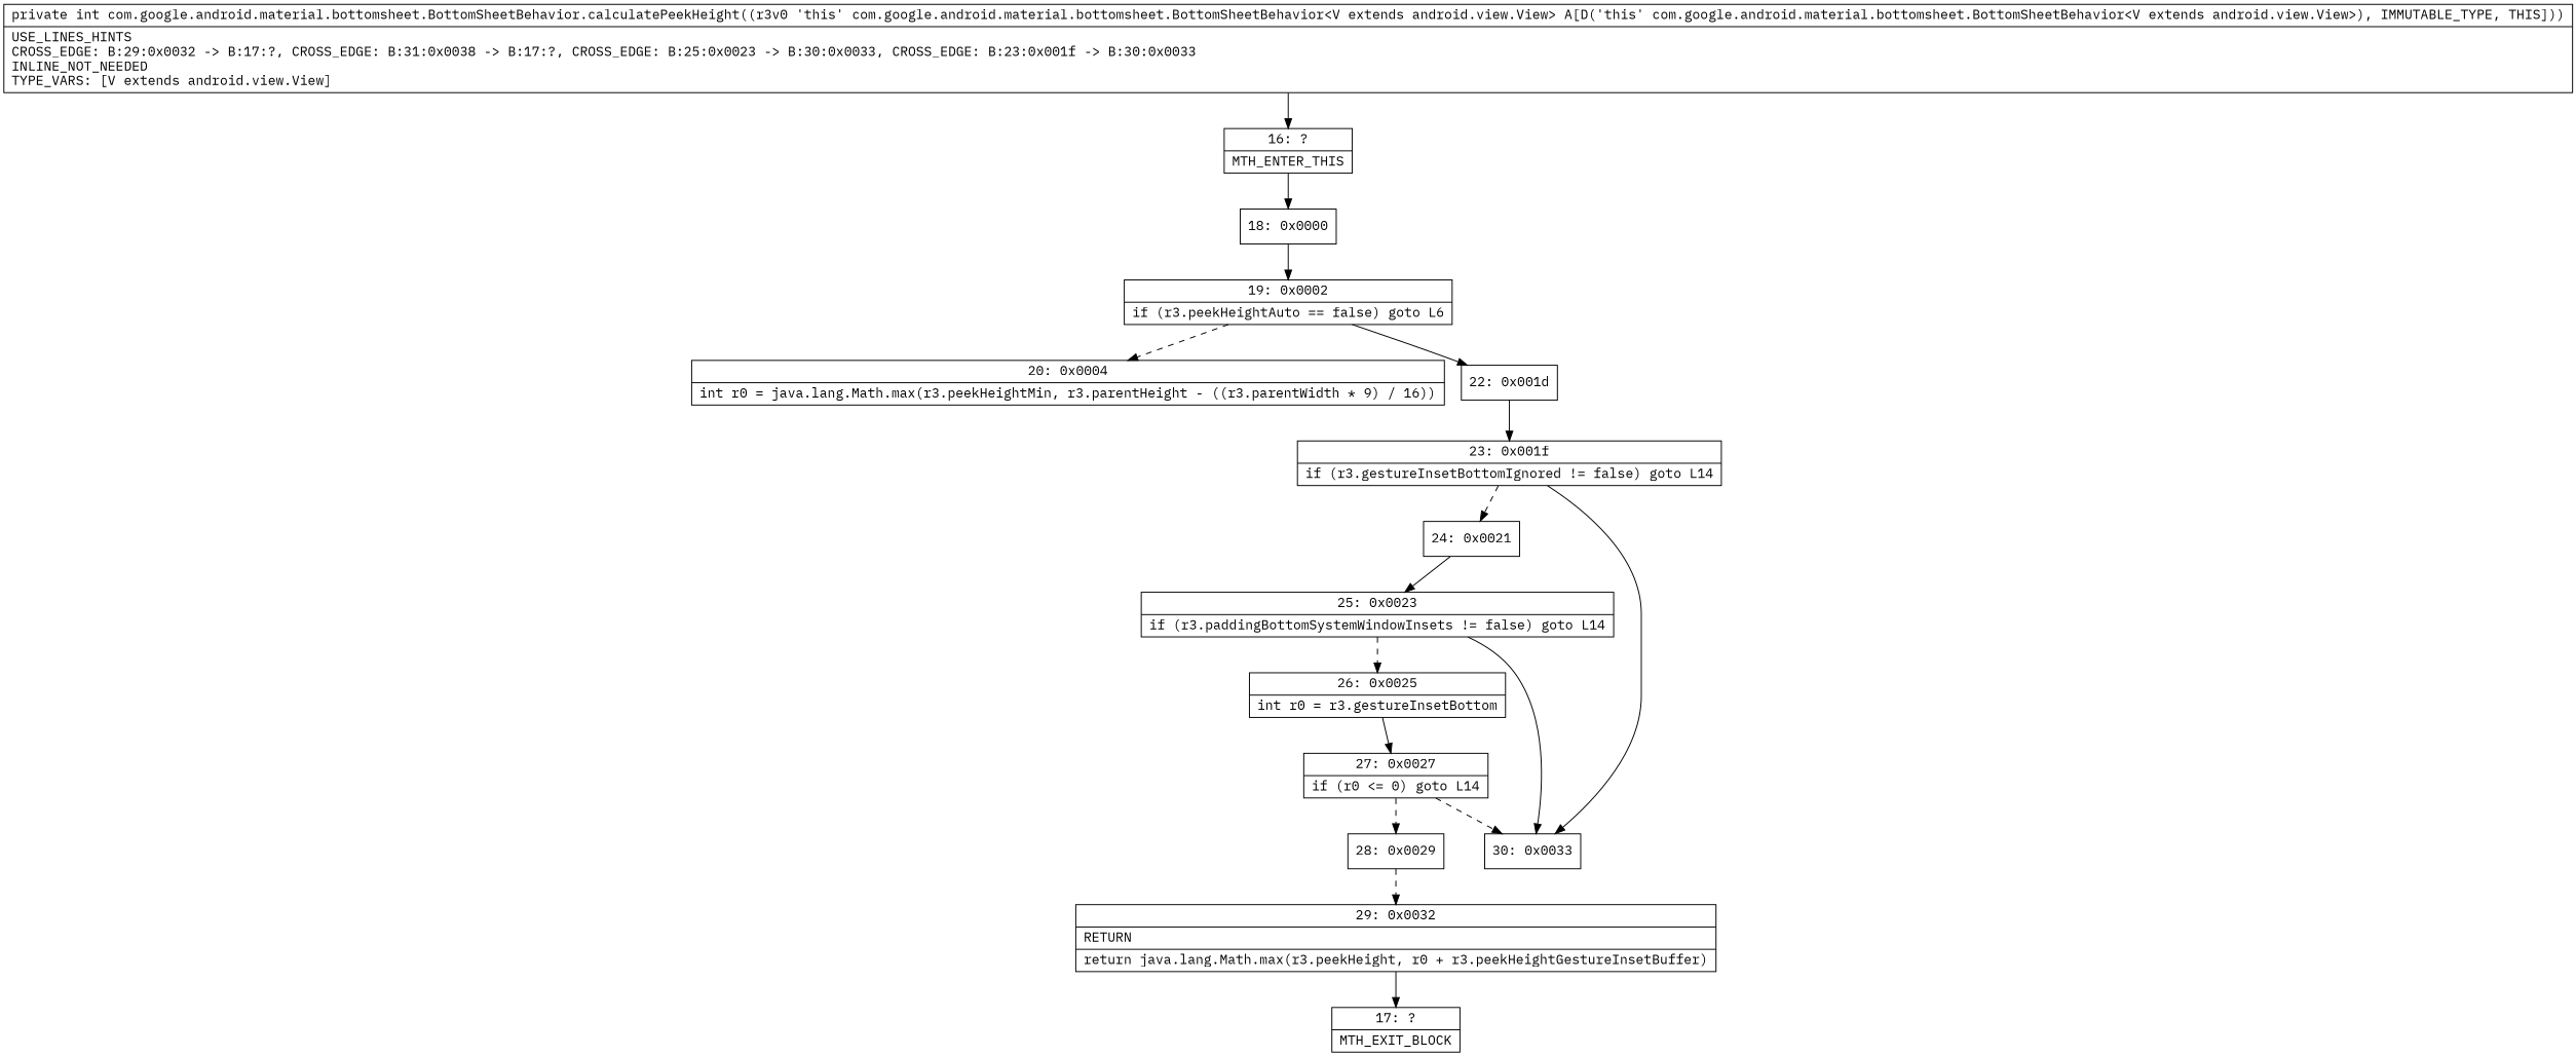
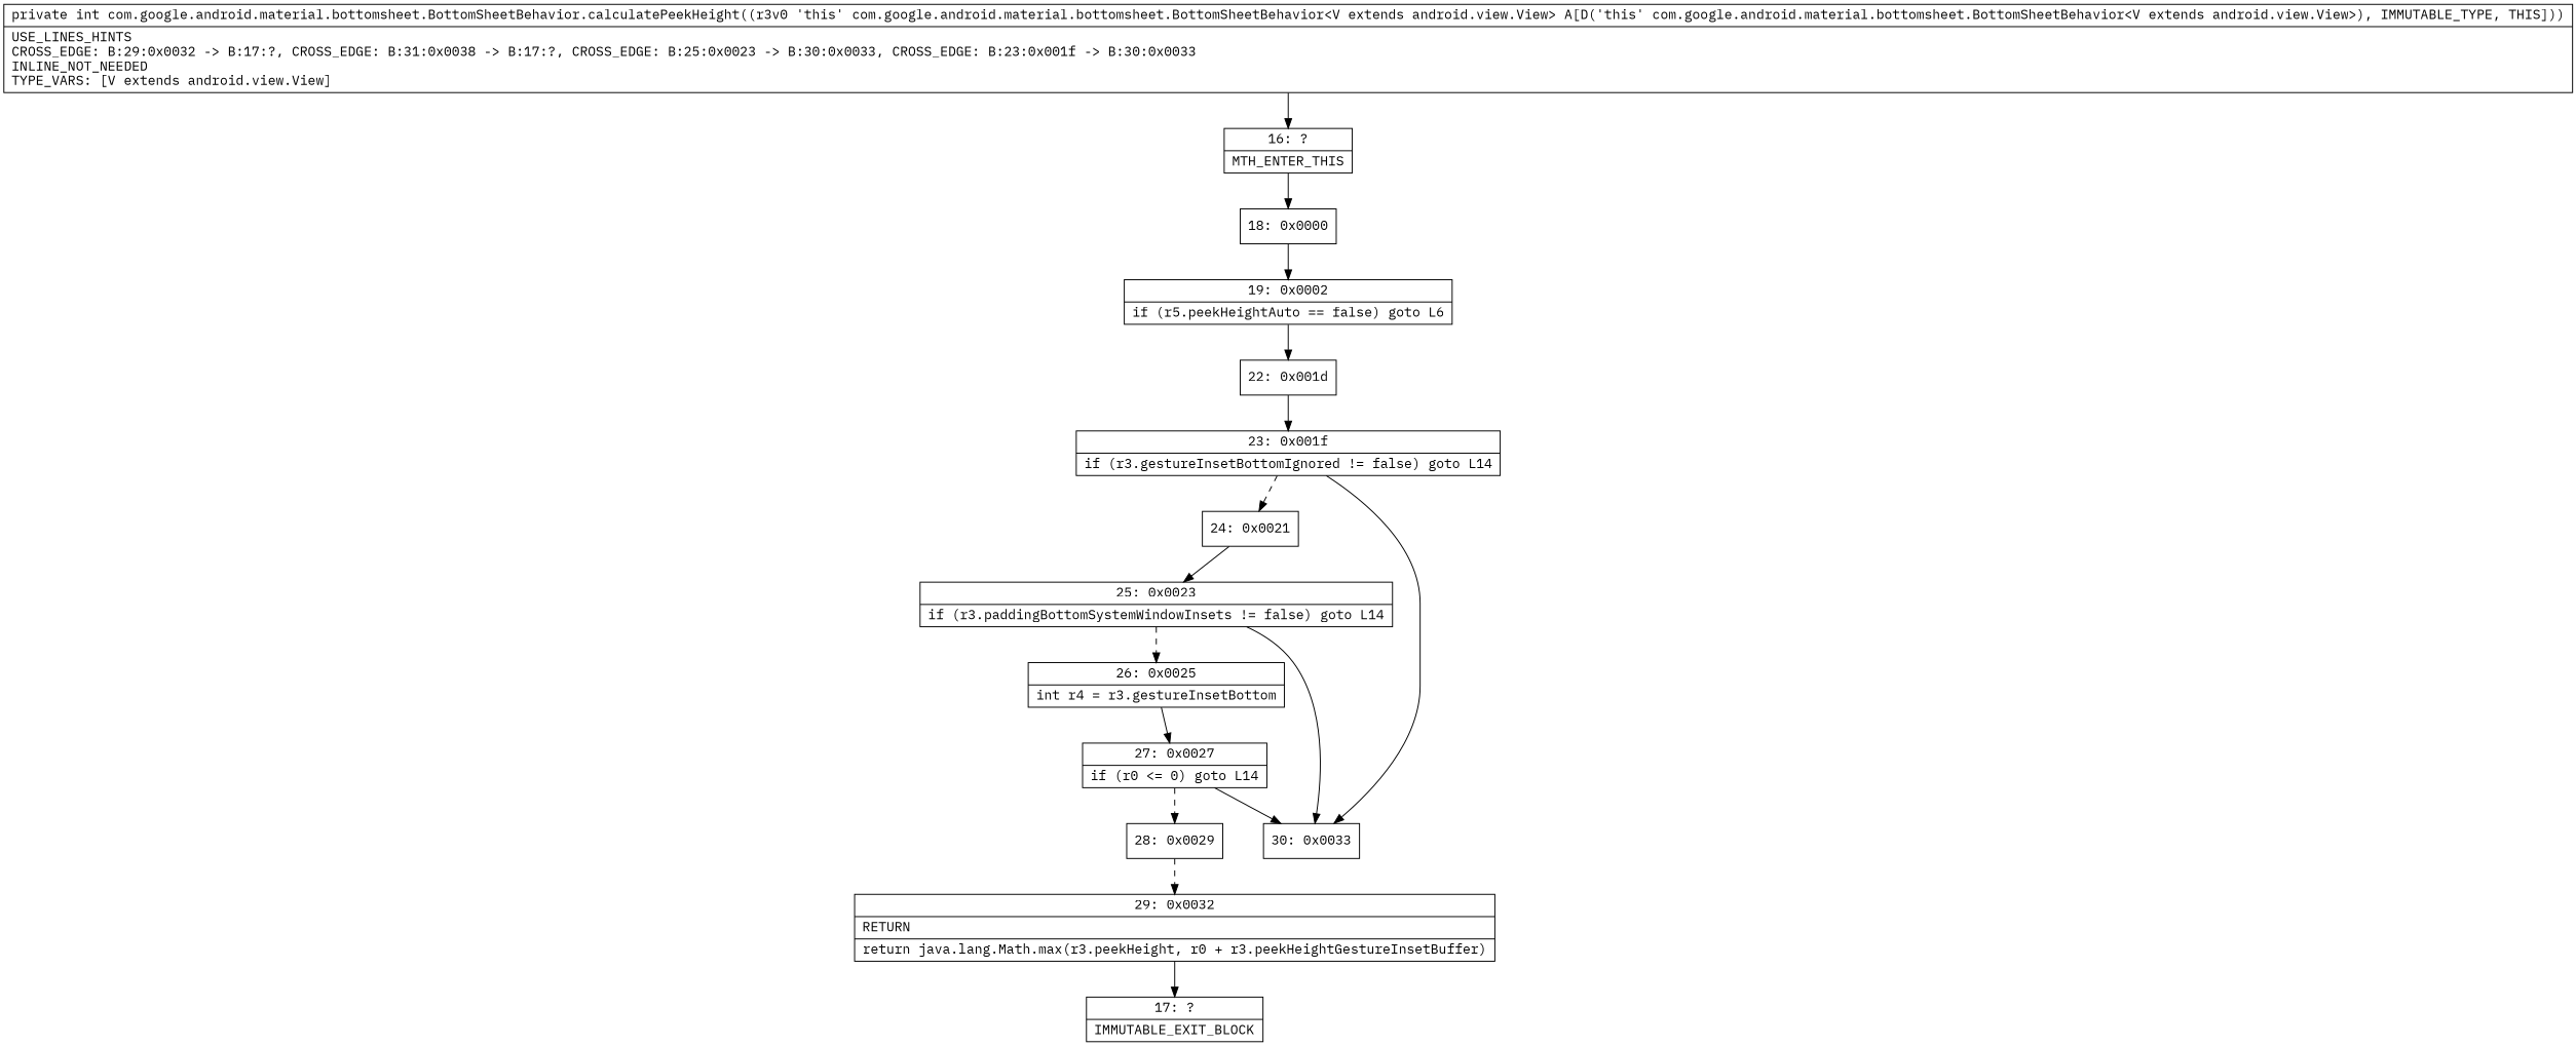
  digraph {
    fontname="IBM Plex Mono"
    node [fontname="IBM Plex Mono" shape=record]
    edge [fontname="IBM Plex Mono"]
    n1 [label="{16\:\ ?|MTH_ENTER_THIS\l}"]
    n2 [label="{18\:\ 0x0000}"]
-   n3 [label="{19\:\ 0x0002|if (r3.peekHeightAuto == false) goto L6\l}"]
-   n4 [label="{20\:\ 0x0004|int r0 = java.lang.Math.max(r3.peekHeightMin, r3.parentHeight \- ((r3.parentWidth * 9) \/ 16))\l}"]
+   n3 [label="{19\:\ 0x0002|if (r5.peekHeightAuto == false) goto L6\l}"]
    n5 [label="{22\:\ 0x001d}"]
    n6 [label="{23\:\ 0x001f|if (r3.gestureInsetBottomIgnored != false) goto L14\l}"]
-   n7 [label="{17\:\ ?|MTH_EXIT_BLOCK\l}"]
+   n7 [label="{17\:\ ?|IMMUTABLE_EXIT_BLOCK\l}"]
    n8 [label="{24\:\ 0x0021}"]
    n9 [label="{30\:\ 0x0033}"]
    n10 [label="{25\:\ 0x0023|if (r3.paddingBottomSystemWindowInsets != false) goto L14\l}"]
-   n11 [label="{26\:\ 0x0025|int r0 = r3.gestureInsetBottom\l}"]
+   n11 [label="{26\:\ 0x0025|int r4 = r3.gestureInsetBottom\l}"]
    n12 [label="{27\:\ 0x0027|if (r0 \<= 0) goto L14\l}"]
    n13 [label="{28\:\ 0x0029}"]
    n14 [label="{29\:\ 0x0032|RETURN\l|return java.lang.Math.max(r3.peekHeight, r0 + r3.peekHeightGestureInsetBuffer)\l}"]
    n15 [label="{private int com.google.android.material.bottomsheet.BottomSheetBehavior.calculatePeekHeight((r3v0 'this' com.google.android.material.bottomsheet.BottomSheetBehavior\<V extends android.view.View\> A[D('this' com.google.android.material.bottomsheet.BottomSheetBehavior\<V extends android.view.View\>), IMMUTABLE_TYPE, THIS]))  | USE_LINES_HINTS\lCROSS_EDGE: B:29:0x0032 \-\> B:17:?, CROSS_EDGE: B:31:0x0038 \-\> B:17:?, CROSS_EDGE: B:25:0x0023 \-\> B:30:0x0033, CROSS_EDGE: B:23:0x001f \-\> B:30:0x0033\lINLINE_NOT_NEEDED\lTYPE_VARS: [V extends android.view.View]\l}"]
    n1 -> n2
    n2 -> n3
-   n3 -> n4 [style=dashed]
    n3 -> n5
    n5 -> n6
    n6 -> n8 [style=dashed]
    n6 -> n9
    n8 -> n10
    n10 -> n9
    n10 -> n11 [style=dashed]
    n11 -> n12
-   n12 -> n9 [style=dashed]
+   n12 -> n9
    n12 -> n13 [style=dashed]
    n13 -> n14 [style=dashed]
    n14 -> n7
    n15 -> n1
  }
